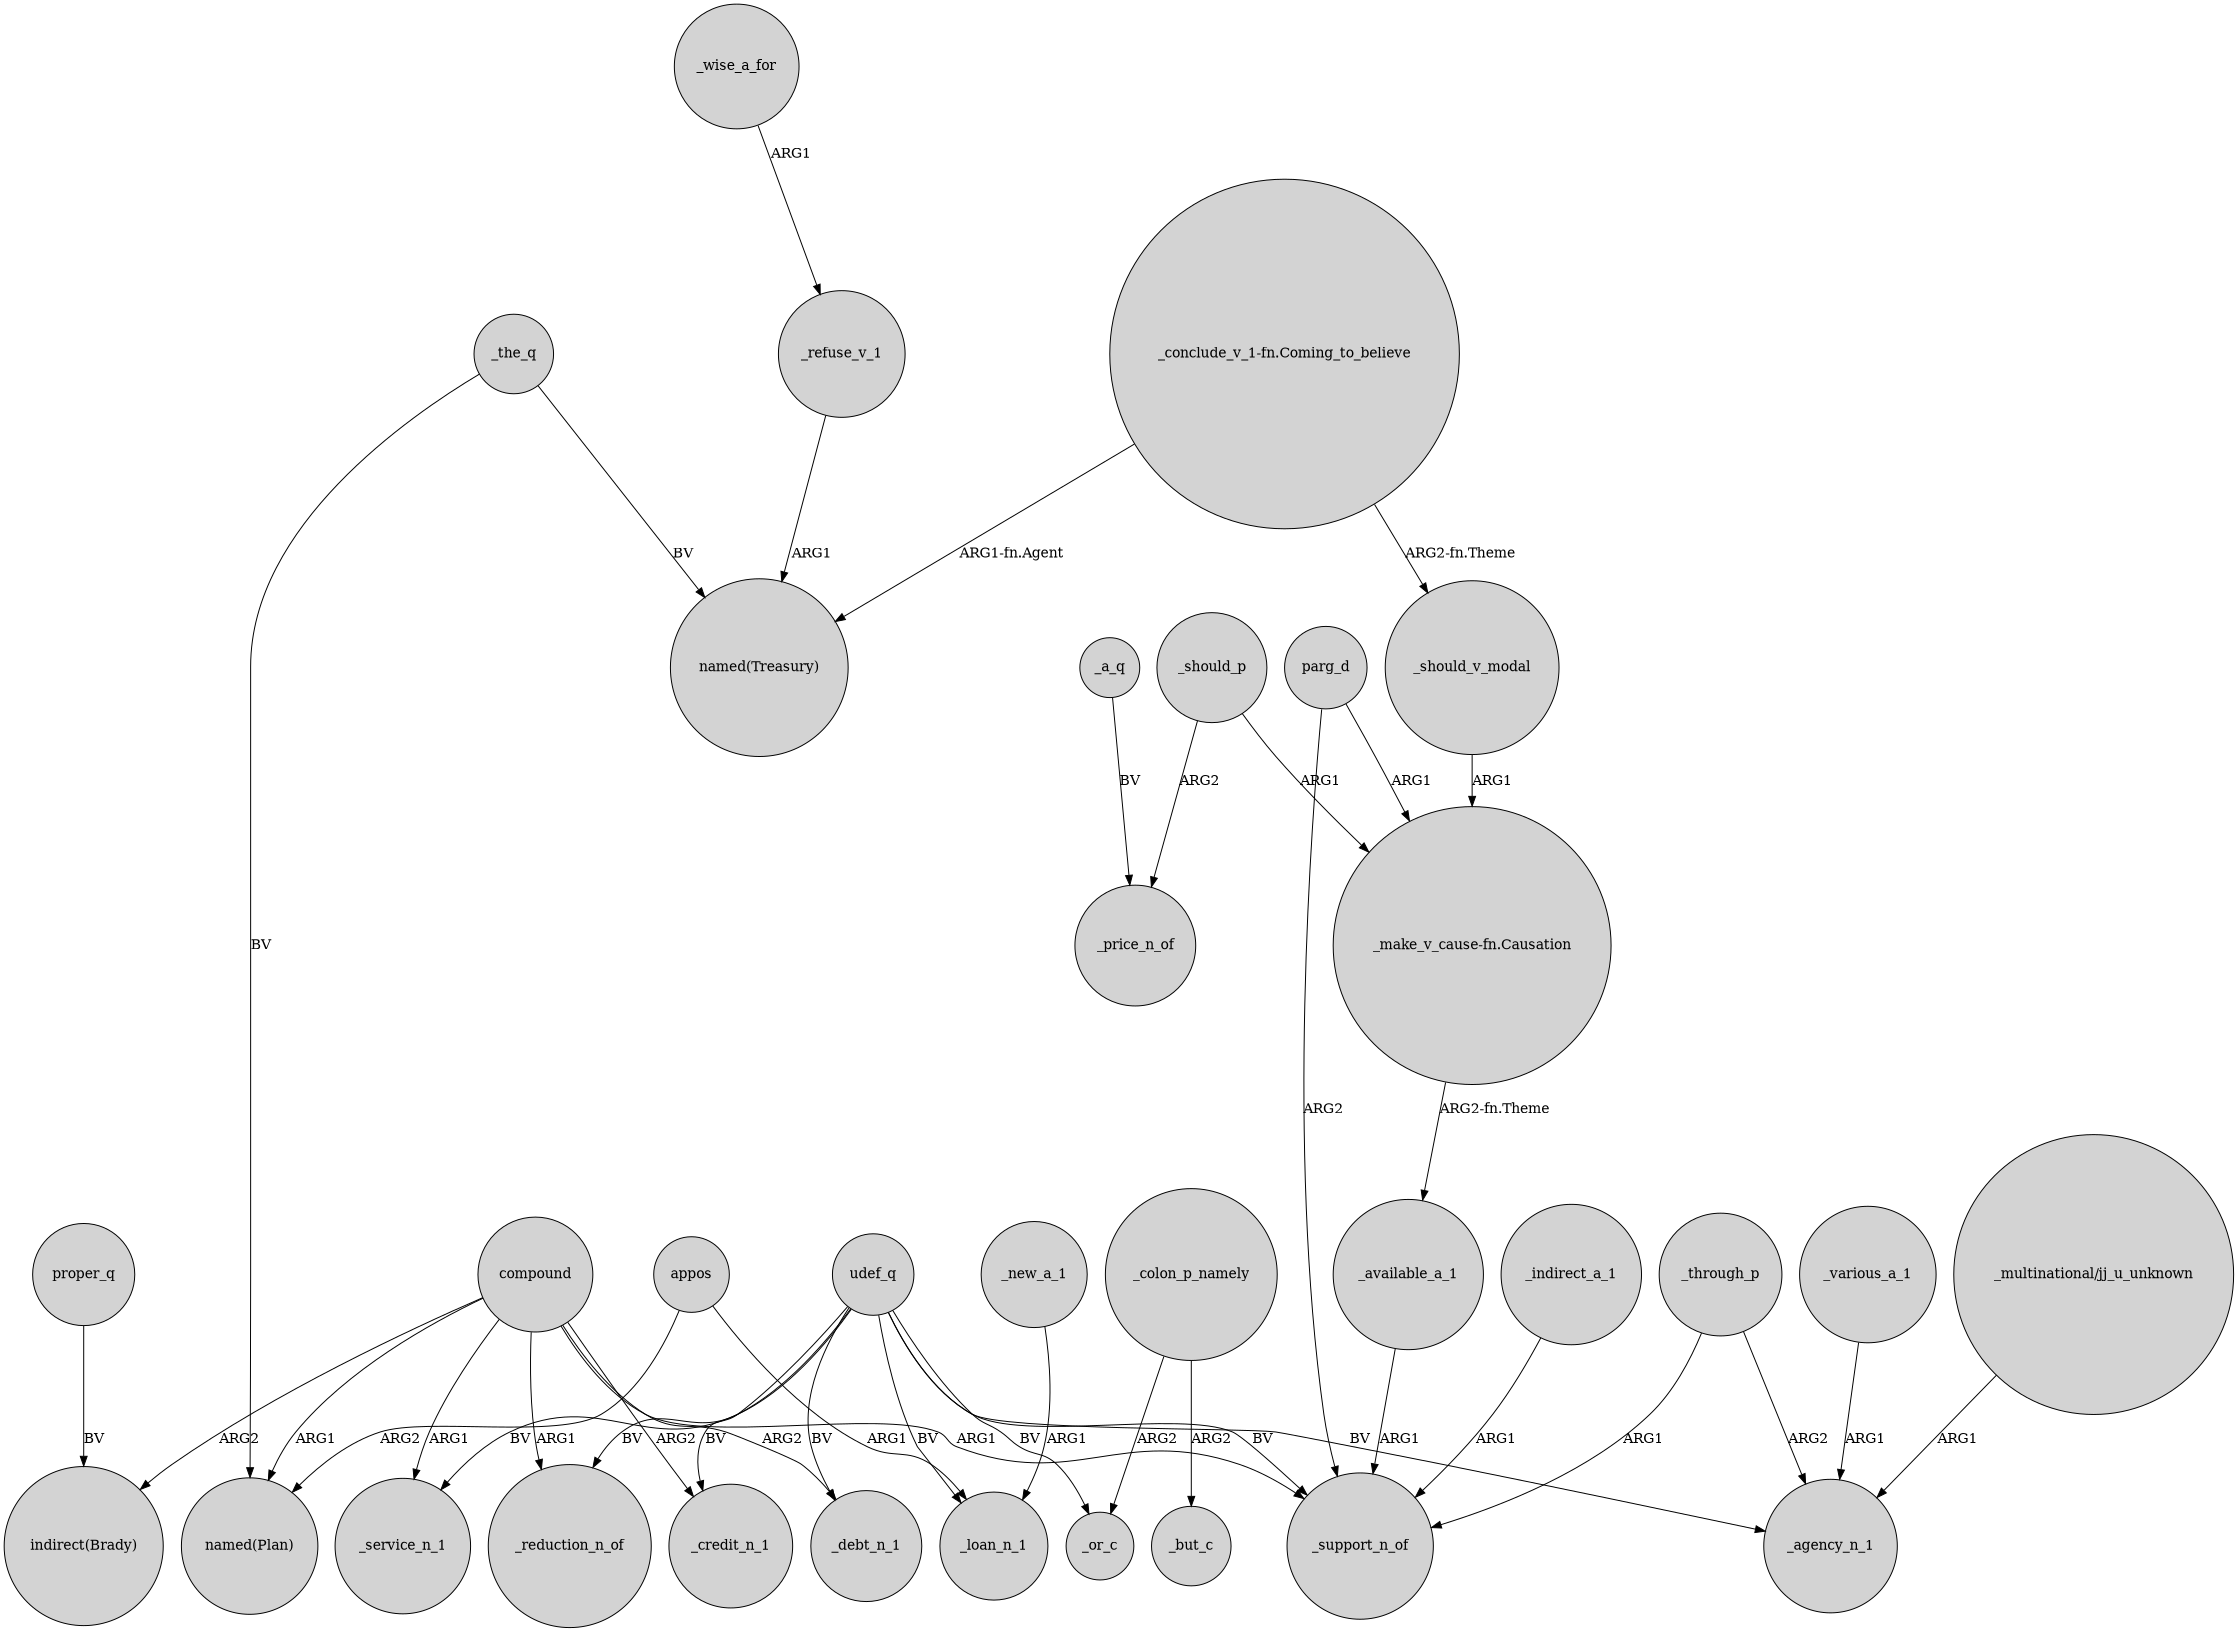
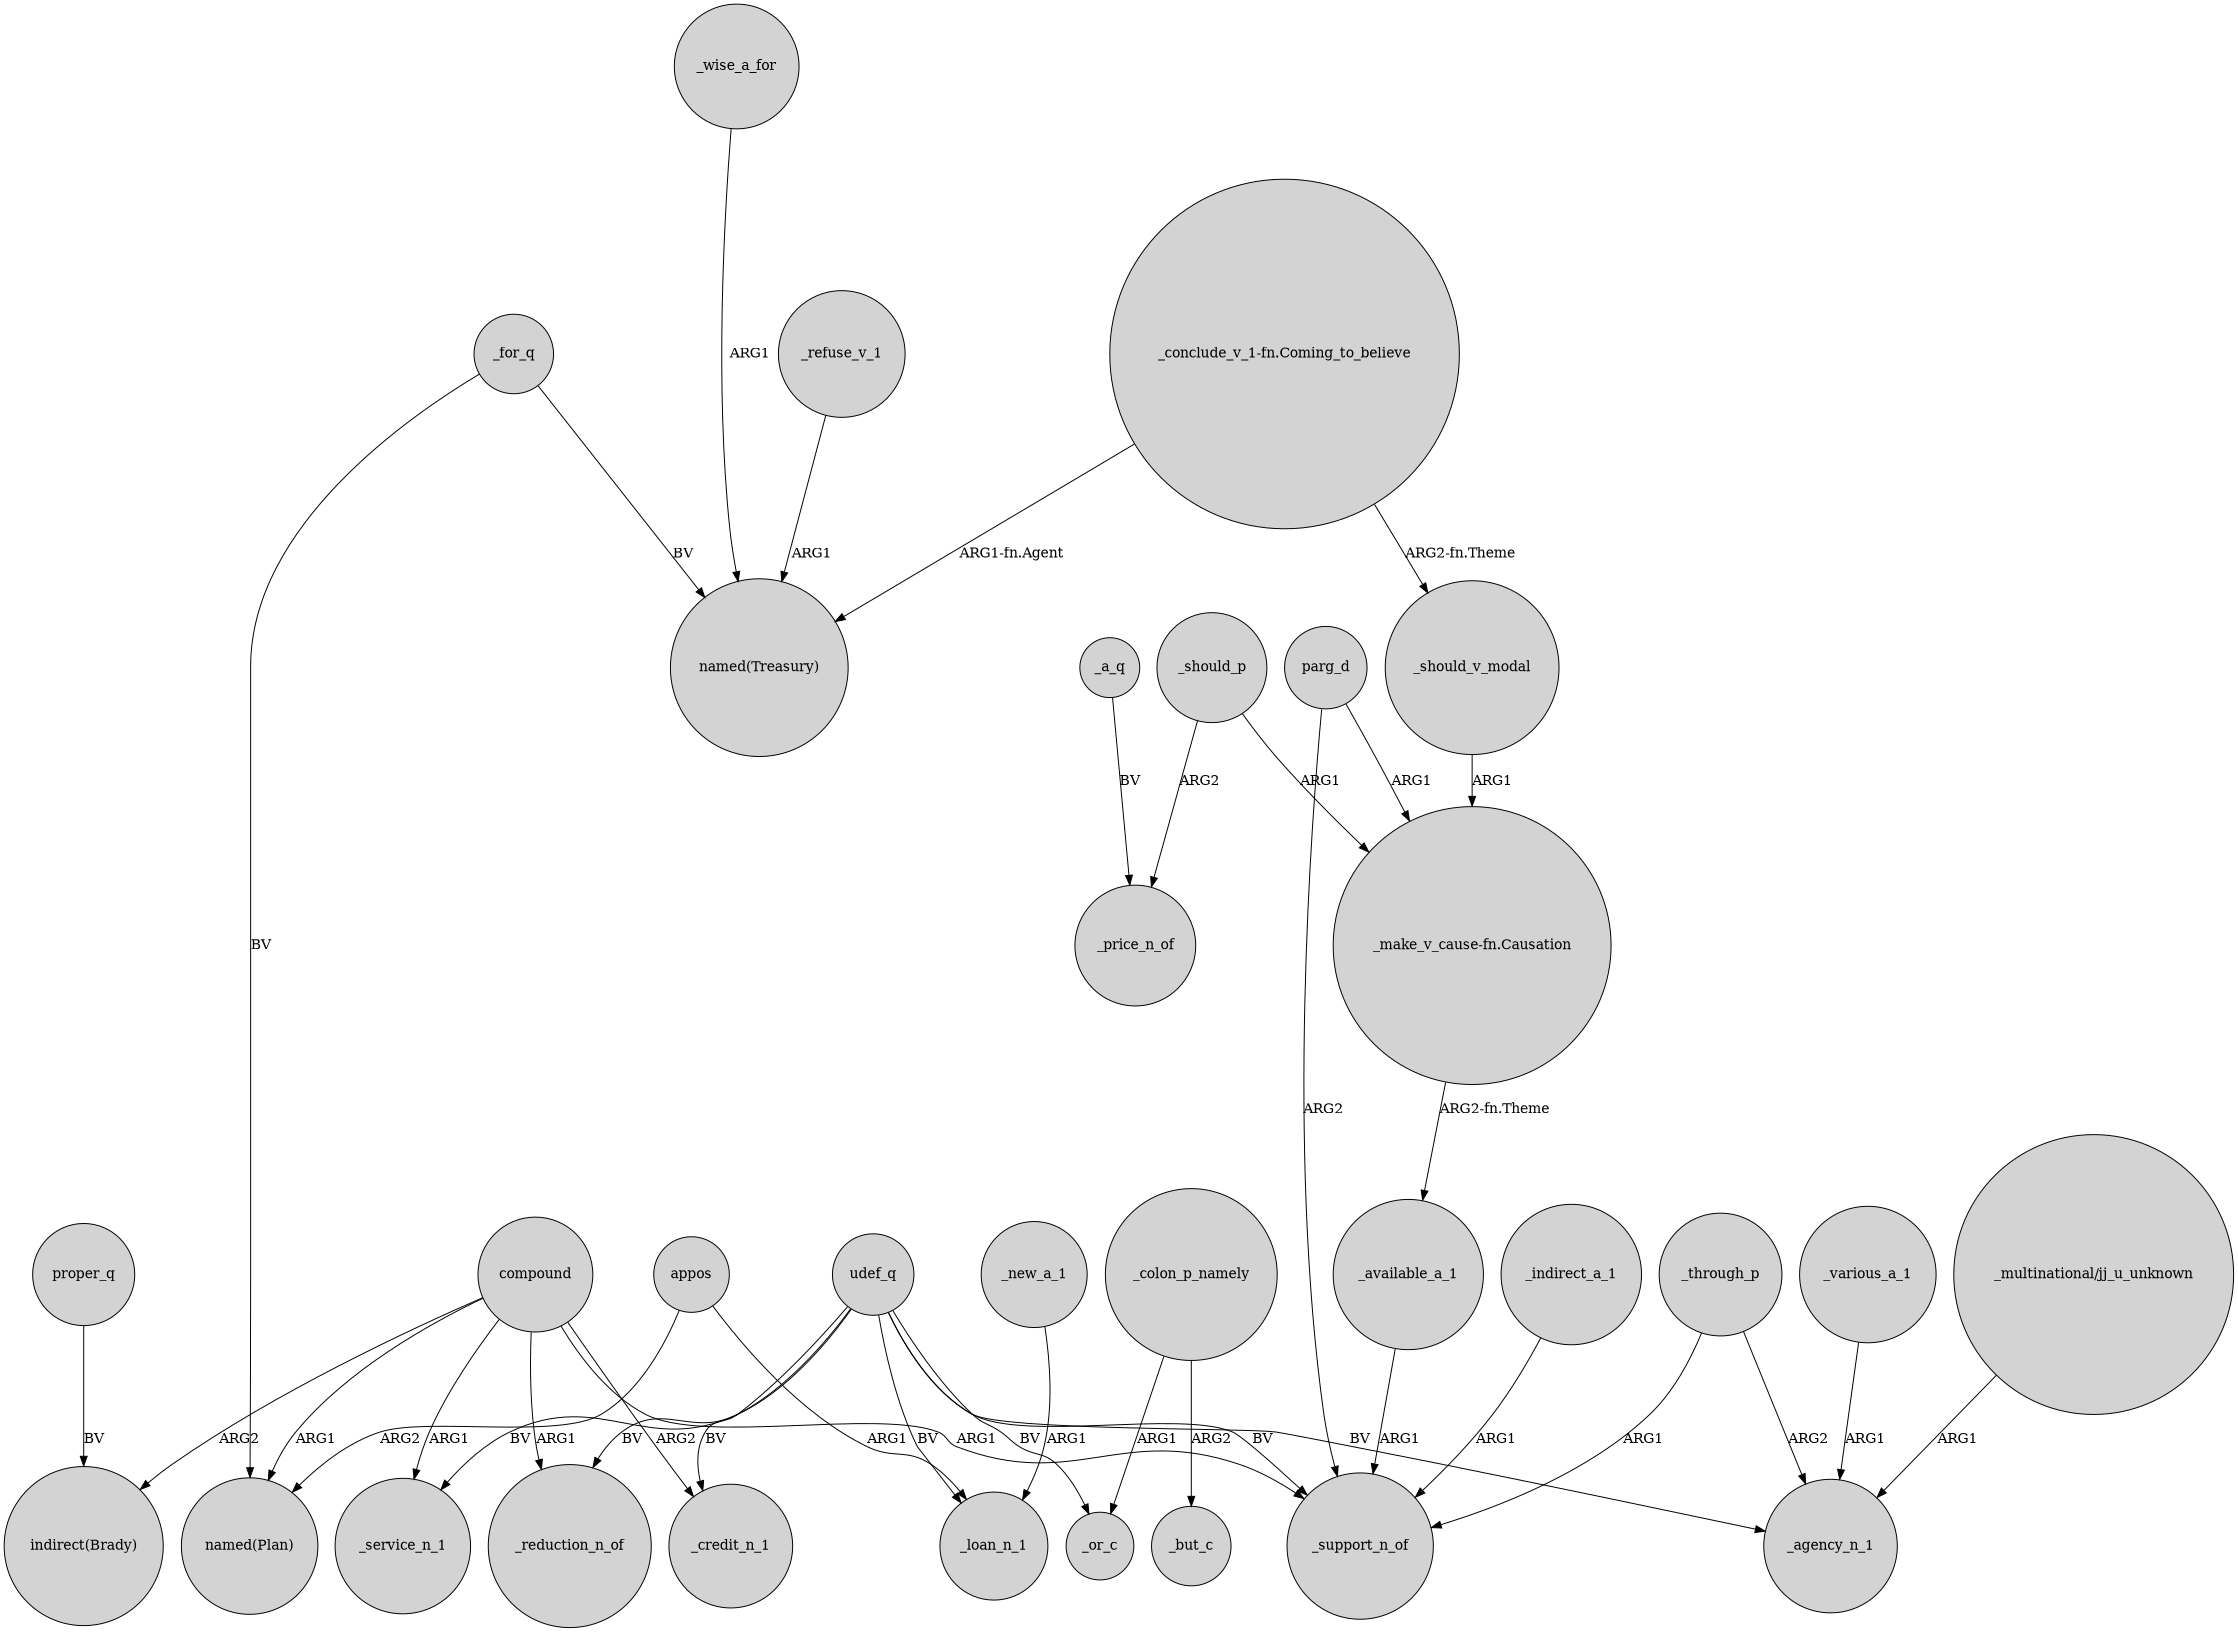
  digraph {
    node [shape=circle style=filled]
    _wise_a_for
    _refuse_v_1
    "named(Treasury)"
    "_make_v_cause-fn.Causation"
    _available_a_1
    _support_n_of
    udef_q
    _credit_n_1
-   _debt_n_1
    _agency_n_1
    _or_c
    _reduction_n_of
    _service_n_1
    _loan_n_1
    _various_a_1
    parg_d
    compound
    "named(Plan)"
    n19 [label="indirect(Brady)"]
    _colon_p_namely
    _but_c
    _through_p
    appos
    "_conclude_v_1-fn.Coming_to_believe"
    _should_v_modal
    proper_q
    _indirect_a_1
    n28 [label=_should_p]
    _price_n_of
-   _the_q
+   _the_q [label=_for_q]
    "_multinational/jj_u_unknown"
    _a_q
    _new_a_1
-   _wise_a_for -> _refuse_v_1 [label=ARG1]
+   _wise_a_for -> "named(Treasury)" [label=ARG1]
    _refuse_v_1 -> "named(Treasury)" [label=ARG1]
    "_make_v_cause-fn.Causation" -> _available_a_1 [label="ARG2-fn.Theme"]
    _available_a_1 -> _support_n_of [label=ARG1]
    udef_q -> _support_n_of [label=BV]
    udef_q -> _credit_n_1 [label=BV]
-   udef_q -> _debt_n_1 [label=BV]
    udef_q -> _agency_n_1 [label=BV]
    udef_q -> _or_c [label=BV]
    udef_q -> _reduction_n_of [label=BV]
    udef_q -> _service_n_1 [label=BV]
    udef_q -> _loan_n_1 [label=BV]
    _various_a_1 -> _agency_n_1 [label=ARG1]
    parg_d -> "_make_v_cause-fn.Causation" [label=ARG1]
    parg_d -> _support_n_of [label=ARG2]
    compound -> _support_n_of [label=ARG1]
    compound -> _credit_n_1 [label=ARG2]
-   compound -> _debt_n_1 [label=ARG2]
    compound -> _reduction_n_of [label=ARG1]
    compound -> _service_n_1 [label=ARG1]
    compound -> "named(Plan)" [label=ARG1]
    compound -> n19 [label=ARG2]
-   _colon_p_namely -> _or_c [label=ARG2]
+   _colon_p_namely -> _or_c [label=ARG1]
    _colon_p_namely -> _but_c [label=ARG2]
    _through_p -> _support_n_of [label=ARG1]
    _through_p -> _agency_n_1 [label=ARG2]
    appos -> _loan_n_1 [label=ARG1]
    appos -> "named(Plan)" [label=ARG2]
    "_conclude_v_1-fn.Coming_to_believe" -> "named(Treasury)" [label="ARG1-fn.Agent"]
    "_conclude_v_1-fn.Coming_to_believe" -> _should_v_modal [label="ARG2-fn.Theme"]
    _should_v_modal -> "_make_v_cause-fn.Causation" [label=ARG1]
    proper_q -> n19 [label=BV]
    _indirect_a_1 -> _support_n_of [label=ARG1]
    n28 -> "_make_v_cause-fn.Causation" [label=ARG1]
    n28 -> _price_n_of [label=ARG2]
    _the_q -> "named(Treasury)" [label=BV]
    _the_q -> "named(Plan)" [label=BV]
    "_multinational/jj_u_unknown" -> _agency_n_1 [label=ARG1]
    _a_q -> _price_n_of [label=BV]
    _new_a_1 -> _loan_n_1 [label=ARG1]
  }
